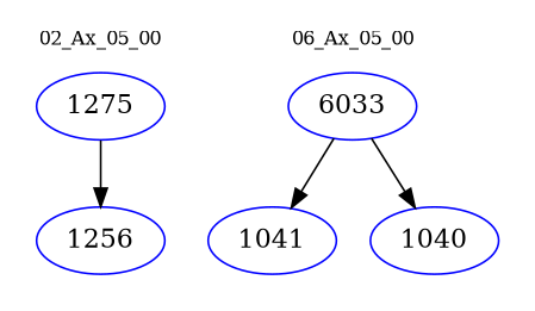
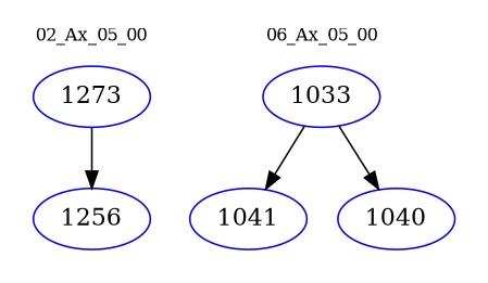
  digraph {
    node [color=blue]
    edge [color=black]
-   n1 [label=1275]
+   n1 [label=1273]
    n2 [label=1256]
-   n3 [label=6033]
+   n3 [label=1033]
    n4 [label=1041]
    n5 [label=1040]
    subgraph cluster_1 {
      color=white
      fontsize=10
      label="02_Ax_05_00"
      n1
      n2
    }
    subgraph cluster_2 {
      color=white
      fontsize=10
      label="06_Ax_05_00"
      n3
      n4
      n5
    }
    n1 -> n2
    n3 -> n4
    n3 -> n5
  }
